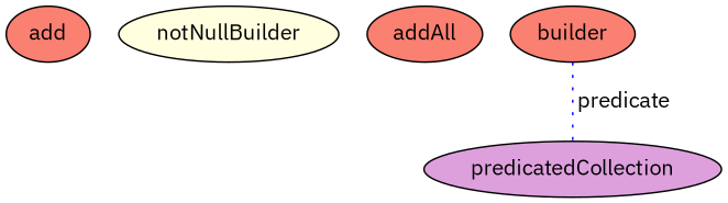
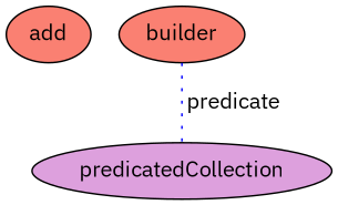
  digraph {
    fontname="IBM Plex Sans"
    node [style=filled fillcolor=salmon fontname="IBM Plex Sans"]
    add
-   notNullBuilder [fillcolor=lightyellow]
-   addAll
    builder
    predicatedCollection [fillcolor=plum]
    builder -> predicatedCollection [dir=none label=" predicate" color=blue style=dotted fontname="IBM Plex Sans"]
  }
